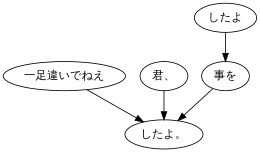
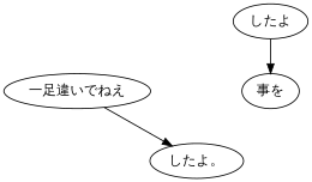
  digraph {
    n1 [label="一足違いでねえ"]
    n2 [label="したよ。"]
-   n3 [label="君、"]
    n4 [label="したよ"]
    n5 [label="事を"]
    n1 -> n2
-   n3 -> n2
    n4 -> n5
-   n5 -> n2
  }
